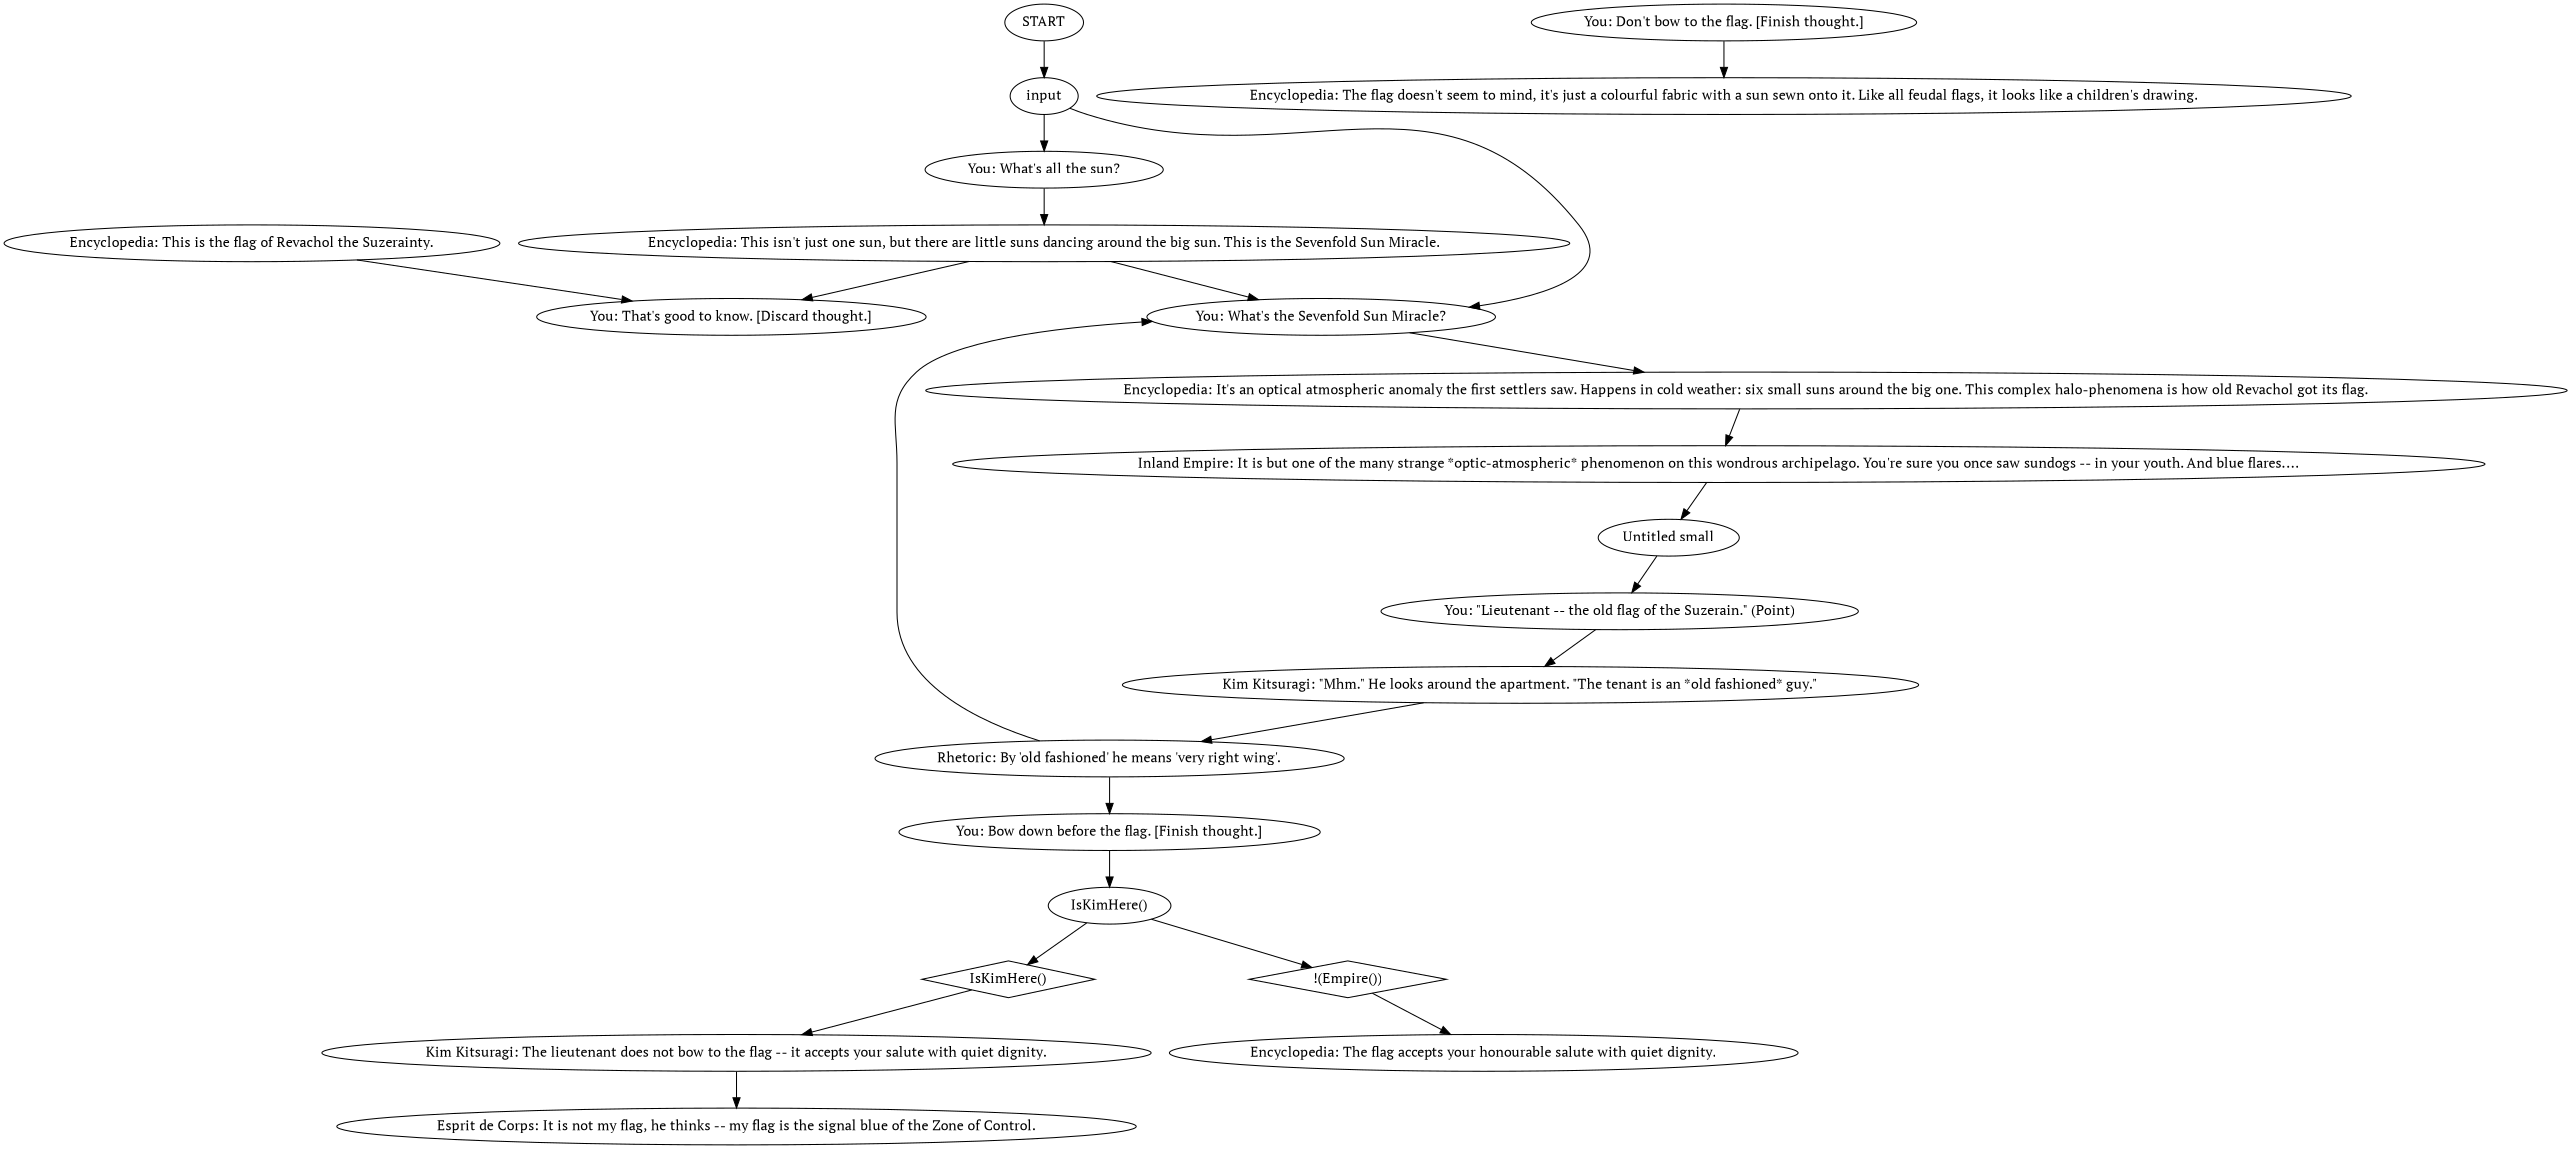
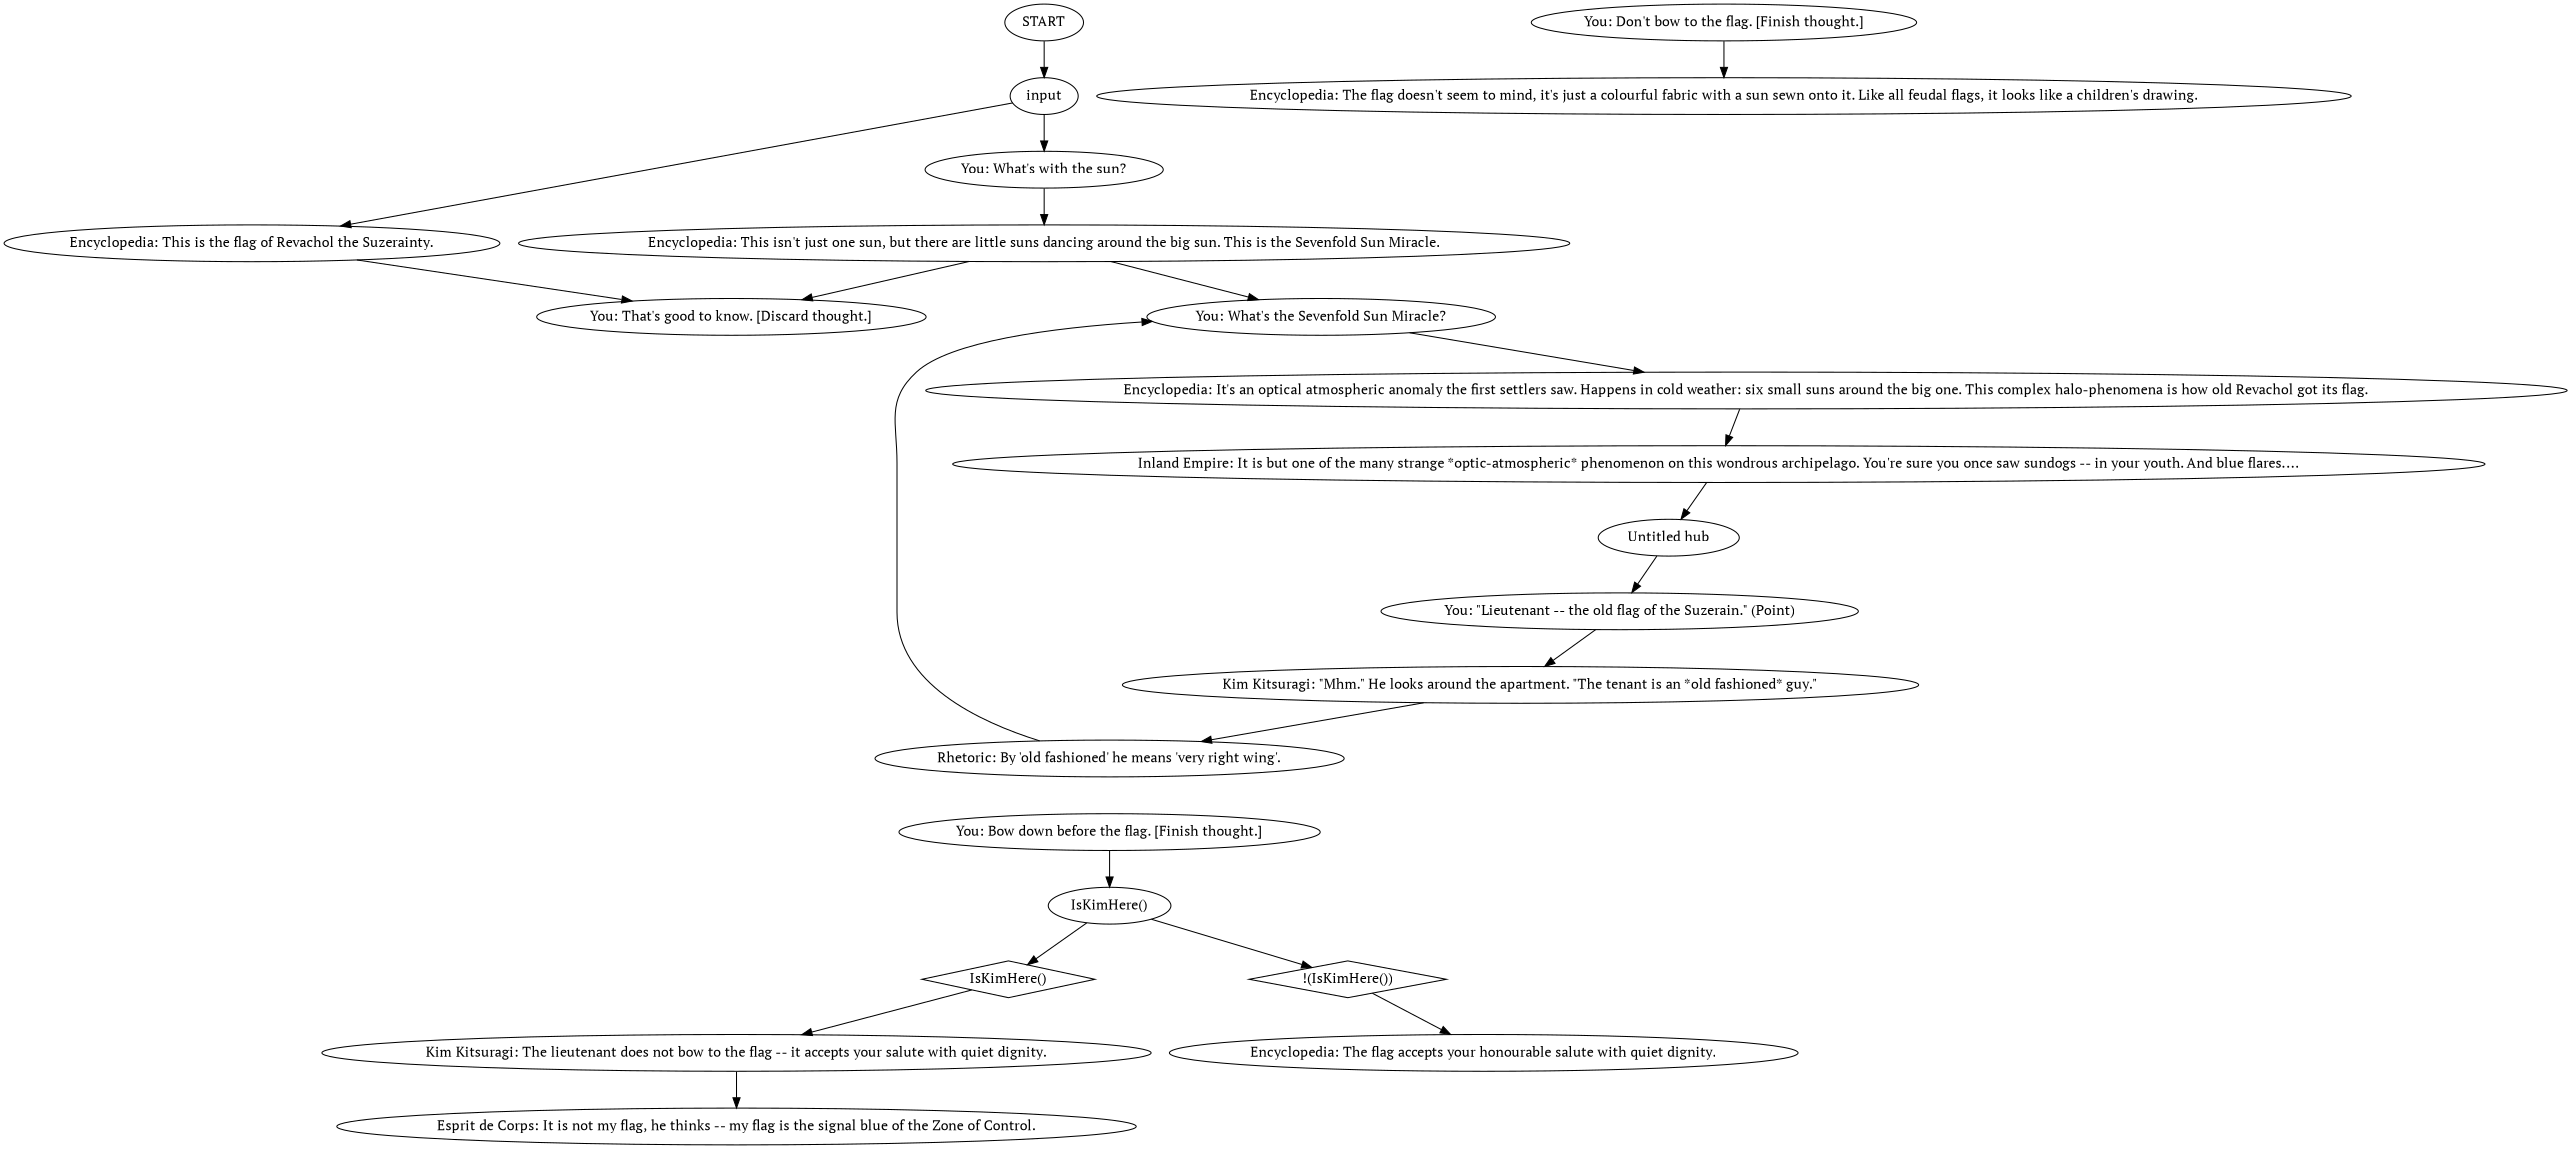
  digraph {
    fontname="PT Serif"
    node [fontname="PT Serif"]
    edge [fontname="PT Serif"]
    n1 [label=START]
    n2 [label=input]
    n3 [label="Encyclopedia: This is the flag of Revachol the Suzerainty."]
-   n4 [label="You: What's all the sun?"]
+   n4 [label="You: What's with the sun?"]
    n5 [label="You: That's good to know. [Discard thought.]"]
    n6 [label="Encyclopedia: The flag accepts your honourable salute with quiet dignity."]
    n7 [label="IsKimHere()"]
    n8 [label="IsKimHere()" shape=diamond]
-   n9 [label="!(Empire())" shape=diamond]
+   n9 [label="!(IsKimHere())" shape=diamond]
    n10 [label="Kim Kitsuragi: The lieutenant does not bow to the flag -- it accepts your salute with quiet dignity."]
    n11 [label="Esprit de Corps: It is not my flag, he thinks -- my flag is the signal blue of the Zone of Control."]
    n12 [label="You: \"Lieutenant -- the old flag of the Suzerain.\" (Point)"]
    n13 [label="Kim Kitsuragi: \"Mhm.\" He looks around the apartment. \"The tenant is an *old fashioned* guy.\""]
    n14 [label="Rhetoric: By 'old fashioned' he means 'very right wing'."]
    n15 [label="Encyclopedia: The flag doesn't seem to mind, it's just a colourful fabric with a sun sewn onto it. Like all feudal flags, it looks like a children's drawing."]
    n16 [label="You: What's the Sevenfold Sun Miracle?"]
    n17 [label="Encyclopedia: It's an optical atmospheric anomaly the first settlers saw. Happens in cold weather: six small suns around the big one. This complex halo-phenomena is how old Revachol got its flag."]
    n18 [label="Inland Empire: It is but one of the many strange *optic-atmospheric* phenomenon on this wondrous archipelago. You're sure you once saw sundogs -- in your youth. And blue flares...."]
    n19 [label="Encyclopedia: This isn't just one sun, but there are little suns dancing around the big sun. This is the Sevenfold Sun Miracle."]
-   n20 [label="Untitled small"]
+   n20 [label="Untitled hub"]
    n21 [label="You: Don't bow to the flag. [Finish thought.]"]
    n22 [label="You: Bow down before the flag. [Finish thought.]"]
    n1 -> n2
-   n2 -> n16
+   n2 -> n3
    n2 -> n4
    n3 -> n5
    n4 -> n19
    n7 -> n8
    n7 -> n9
    n8 -> n10
    n9 -> n6
    n10 -> n11
    n12 -> n13
    n13 -> n14
    n14 -> n16
-   n14 -> n22
    n16 -> n17
    n17 -> n18
    n18 -> n20
    n19 -> n5
    n19 -> n16
    n20 -> n12
    n21 -> n15
    n22 -> n7
  }
